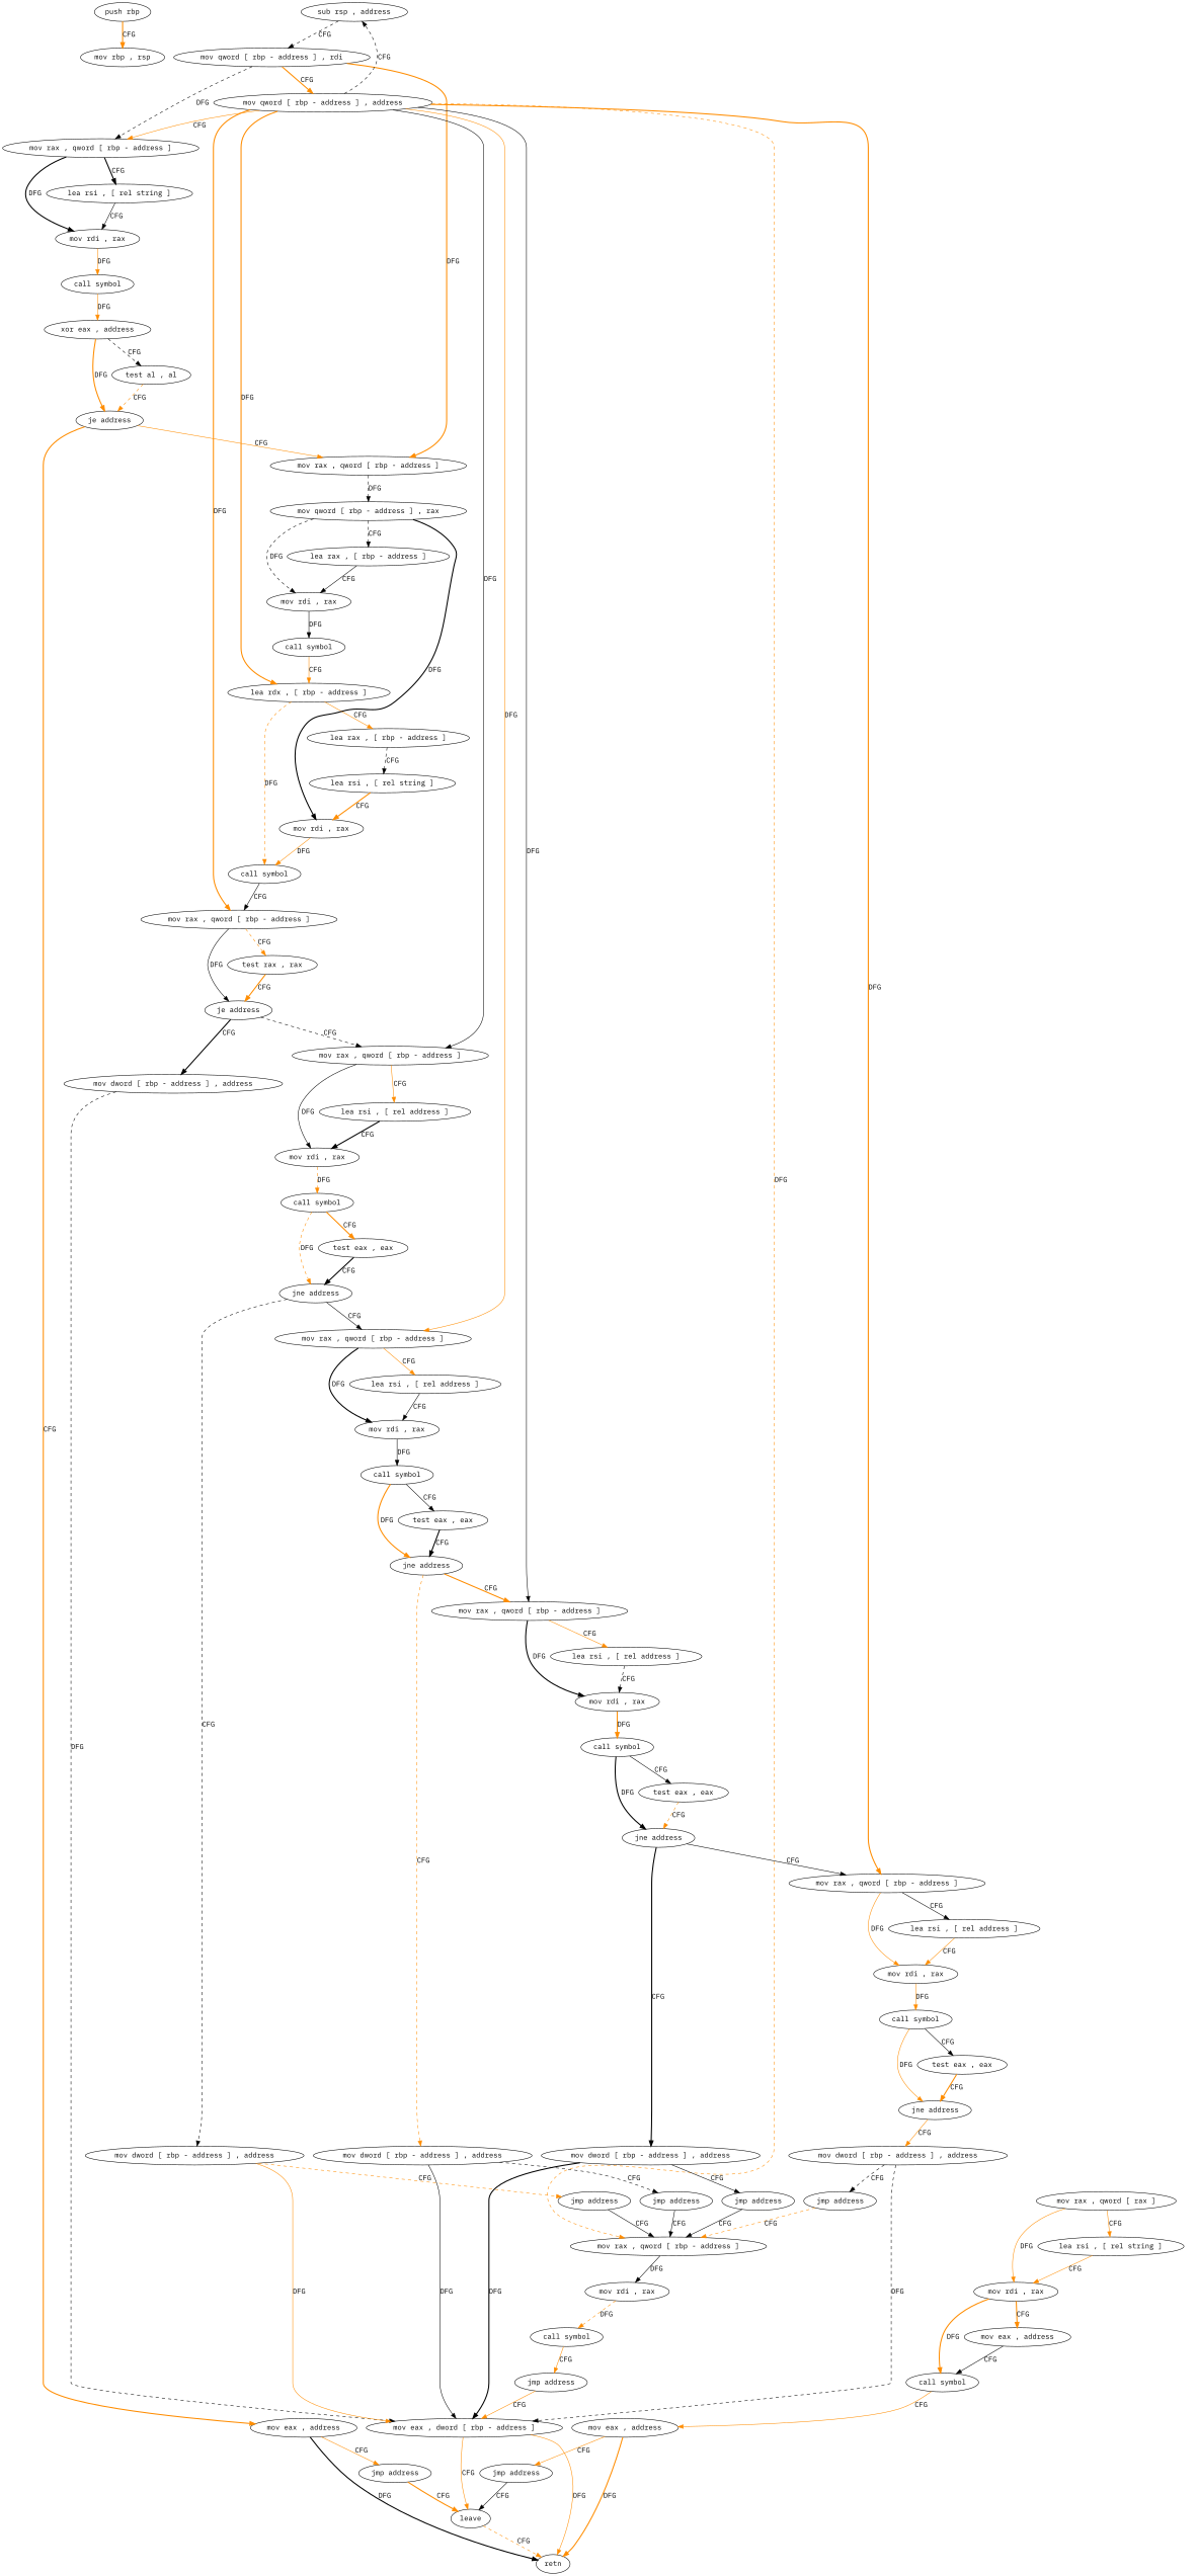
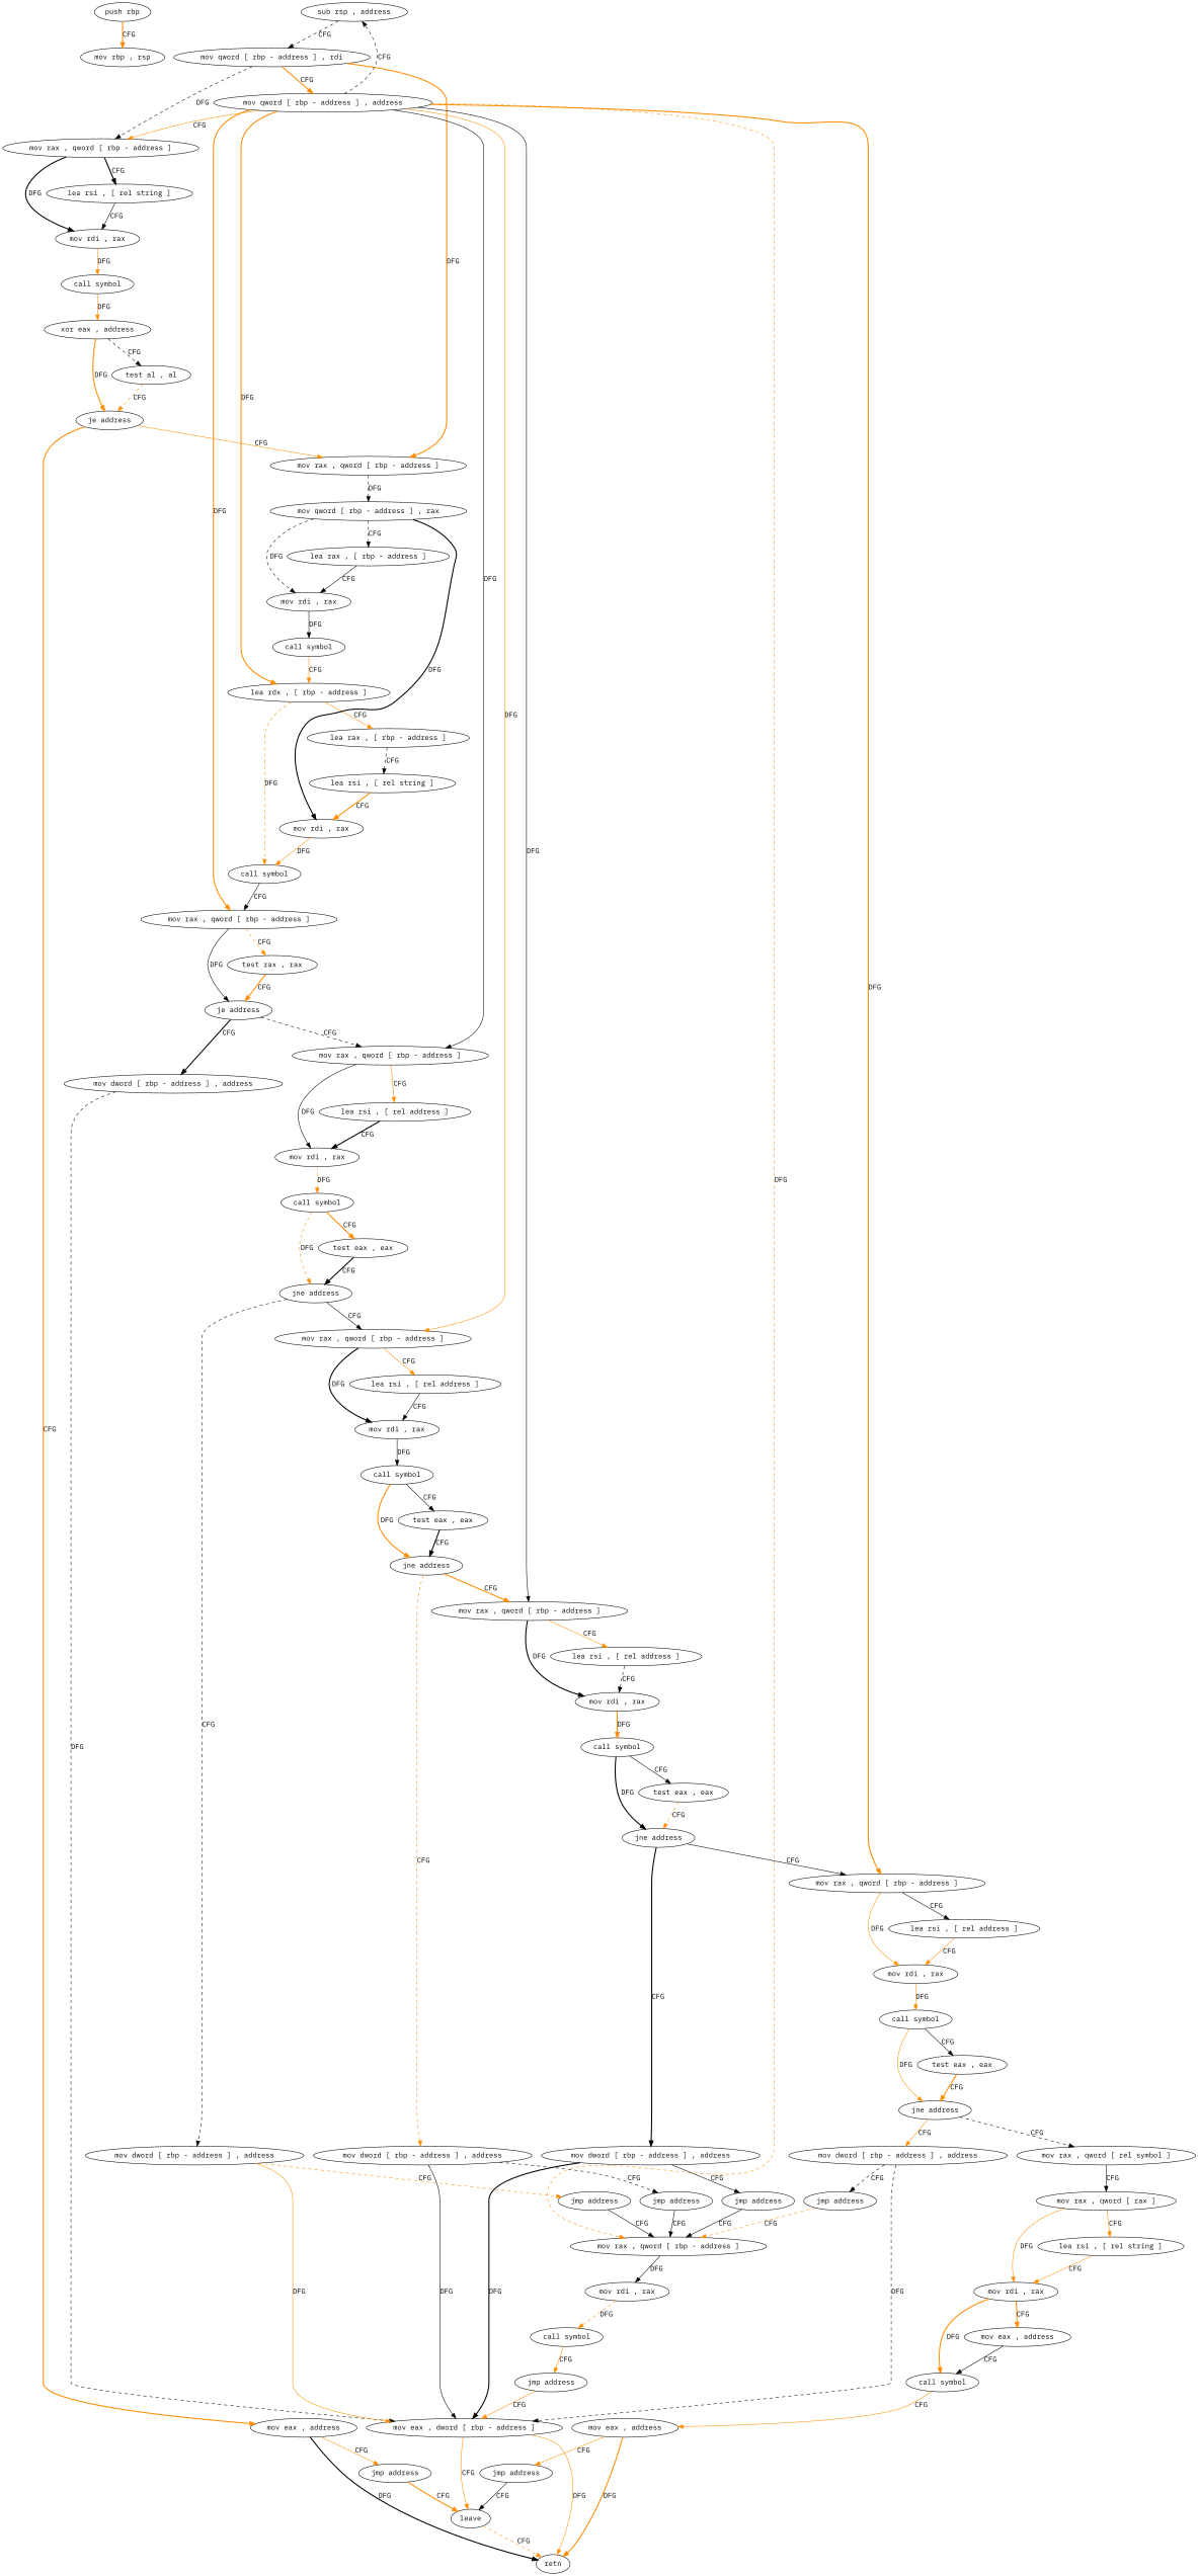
  digraph {
    fontname="IBM Plex Mono"
    node [fontname="IBM Plex Mono"]
    edge [color=darkorange fontname="IBM Plex Mono" style=solid]
    n1 [label="push rbp"]
    n2 [label="mov rbp , rsp"]
    n3 [label="sub rsp , address"]
    n4 [label="mov qword [ rbp - address ] , rdi"]
    n5 [label="mov qword [ rbp - address ] , address"]
    n6 [label="mov rax , qword [ rbp - address ]"]
    n7 [label="mov rax , qword [ rbp - address ]"]
    n8 [label="lea rdx , [ rbp - address ]"]
    n9 [label="mov rax , qword [ rbp - address ]"]
    n10 [label="mov rax , qword [ rbp - address ]"]
    n11 [label="mov rax , qword [ rbp - address ]"]
    n12 [label="mov rax , qword [ rbp - address ]"]
    n13 [label="mov rax , qword [ rbp - address ]"]
    n14 [label="mov rax , qword [ rbp - address ]"]
    n15 [label="lea rsi , [ rel string ]"]
    n16 [label="mov rdi , rax"]
    n17 [label="mov qword [ rbp - address ] , rax"]
    n18 [label="lea rax , [ rbp - address ]"]
    n19 [label="call symbol"]
    n20 [label="test rax , rax"]
    n21 [label="je address"]
    n22 [label="lea rsi , [ rel address ]"]
    n23 [label="mov rdi , rax"]
    n24 [label="lea rsi , [ rel address ]"]
    n25 [label="mov rdi , rax"]
    n26 [label="lea rsi , [ rel address ]"]
    n27 [label="mov rdi , rax"]
    n28 [label="mov rdi , rax"]
    n29 [label="lea rsi , [ rel address ]"]
    n30 [label="mov rdi , rax"]
    n31 [label="call symbol"]
    n32 [label="xor eax , address"]
    n33 [label="test al , al"]
    n34 [label="je address"]
    n35 [label="mov eax , address"]
    n36 [label="jmp address"]
    n37 [label=retn]
    n38 [label="lea rax , [ rbp - address ]"]
    n39 [label="mov rdi , rax"]
    n40 [label="mov rdi , rax"]
    n41 [label=leave]
    n42 [label="call symbol"]
    n43 [label="lea rsi , [ rel string ]"]
    n44 [label="mov dword [ rbp - address ] , address"]
    n45 [label="mov eax , dword [ rbp - address ]"]
    n46 [label="call symbol"]
    n47 [label="test eax , eax"]
    n48 [label="jne address"]
    n49 [label="mov dword [ rbp - address ] , address"]
    n50 [label="jmp address"]
    n51 [label="call symbol"]
    n52 [label="test eax , eax"]
    n53 [label="jne address"]
    n54 [label="mov dword [ rbp - address ] , address"]
    n55 [label="jmp address"]
    n56 [label="call symbol"]
    n57 [label="call symbol"]
    n58 [label="test eax , eax"]
    n59 [label="jne address"]
    n60 [label="mov dword [ rbp - address ] , address"]
    n61 [label="jmp address"]
    n62 [label="call symbol"]
    n63 [label="jmp address"]
    n64 [label="test eax , eax"]
    n65 [label="jne address"]
+   n66 [label="mov rax , qword [ rel symbol ]"]
    n67 [label="mov dword [ rbp - address ] , address"]
    n68 [label="mov rax , qword [ rax ]"]
    n69 [label="jmp address"]
    n70 [label="lea rsi , [ rel string ]"]
    n71 [label="mov rdi , rax"]
    n72 [label="mov eax , address"]
    n73 [label="call symbol"]
    n74 [label="mov eax , address"]
    n75 [label="jmp address"]
    n1 -> n2 [label=CFG style=bold]
    n3 -> n4 [color=black label=CFG style=dashed]
    n4 -> n5 [label=CFG style=bold]
    n4 -> n6 [color=black label=DFG style=dashed]
    n4 -> n7 [label=DFG style=bold]
    n5 -> n3 [color=black label=CFG style=dashed]
    n5 -> n6 [label=CFG]
    n5 -> n8 [label=DFG style=bold]
    n5 -> n9 [label=DFG style=bold]
    n5 -> n10 [color=black label=DFG]
    n5 -> n11 [label=DFG]
    n5 -> n12 [color=black label=DFG]
    n5 -> n13 [label=DFG style=dashed]
    n5 -> n14 [label=DFG style=bold]
    n6 -> n15 [color=black label=CFG style=bold]
    n6 -> n16 [color=black label=DFG style=bold]
    n7 -> n17 [color=black label=DFG style=dashed]
    n8 -> n18 [label=CFG]
    n8 -> n19 [label=DFG style=dashed]
    n9 -> n20 [label=CFG style=dashed]
    n9 -> n21 [color=black label=DFG]
    n10 -> n22 [label=CFG]
    n10 -> n23 [color=black label=DFG]
    n11 -> n24 [label=CFG]
    n11 -> n25 [color=black label=DFG style=bold]
    n12 -> n26 [label=CFG]
    n12 -> n27 [color=black label=DFG style=bold]
    n13 -> n28 [color=black label=DFG]
    n14 -> n29 [color=black label=CFG]
    n14 -> n30 [label=DFG]
    n15 -> n16 [color=black label=CFG]
    n16 -> n31 [label=DFG]
    n17 -> n38 [color=black label=CFG style=dashed]
    n17 -> n39 [color=black label=DFG style=dashed]
    n17 -> n40 [color=black label=DFG style=bold]
    n18 -> n43 [color=black label=CFG style=dashed]
    n19 -> n9 [color=black label=CFG]
    n20 -> n21 [label=CFG style=bold]
    n21 -> n10 [color=black label=CFG style=dashed]
    n21 -> n44 [color=black label=CFG style=bold]
    n22 -> n23 [color=black label=CFG style=bold]
    n23 -> n46 [label=DFG style=dashed]
    n24 -> n25 [color=black label=CFG]
    n25 -> n51 [color=black label=DFG]
    n26 -> n27 [color=black label=CFG style=dashed]
    n27 -> n56 [label=DFG style=bold]
    n28 -> n57 [label=DFG style=dashed]
    n29 -> n30 [label=CFG]
    n30 -> n62 [label=DFG]
    n31 -> n32 [label=DFG]
    n32 -> n33 [color=black label=CFG style=dashed]
    n32 -> n34 [label=DFG style=bold]
    n33 -> n34 [label=CFG style=dashed]
    n34 -> n7 [label=CFG]
    n34 -> n35 [label=CFG style=bold]
    n35 -> n36 [label=CFG]
    n35 -> n37 [color=black label=DFG style=bold]
    n36 -> n41 [label=CFG style=bold]
    n38 -> n39 [color=black label=CFG]
    n39 -> n42 [color=black label=DFG]
    n40 -> n19 [label=DFG]
    n41 -> n37 [label=CFG style=dashed]
    n42 -> n8 [label=CFG]
    n43 -> n40 [label=CFG style=bold]
    n44 -> n45 [color=black label=DFG style=dashed]
    n45 -> n37 [label=DFG]
    n45 -> n41 [label=CFG]
    n46 -> n47 [label=CFG style=bold]
    n46 -> n48 [label=DFG style=dashed]
    n47 -> n48 [color=black label=CFG style=bold]
    n48 -> n11 [color=black label=CFG]
    n48 -> n49 [color=black label=CFG style=dashed]
    n49 -> n45 [label=DFG]
    n49 -> n50 [label=CFG style=dashed]
    n50 -> n13 [color=black label=CFG]
    n51 -> n52 [color=black label=CFG]
    n51 -> n53 [label=DFG style=bold]
    n52 -> n53 [color=black label=CFG style=bold]
    n53 -> n12 [label=CFG style=bold]
    n53 -> n54 [label=CFG style=dashed]
    n54 -> n45 [color=black label=DFG]
    n54 -> n55 [color=black label=CFG style=dashed]
    n55 -> n13 [color=black label=CFG]
    n56 -> n58 [color=black label=CFG]
    n56 -> n59 [color=black label=DFG style=bold]
    n57 -> n63 [label=CFG]
    n58 -> n59 [label=CFG style=dashed]
    n59 -> n14 [color=black label=CFG]
    n59 -> n60 [color=black label=CFG style=bold]
    n60 -> n45 [color=black label=DFG style=bold]
    n60 -> n61 [color=black label=CFG]
    n61 -> n13 [color=black label=CFG]
    n62 -> n64 [color=black label=CFG]
    n62 -> n65 [label=DFG]
    n63 -> n45 [label=CFG]
    n64 -> n65 [label=CFG style=bold]
+   n65 -> n66 [color=black label=CFG style=dashed]
    n65 -> n67 [label=CFG]
+   n66 -> n68 [color=black label=CFG]
    n67 -> n45 [color=black label=DFG style=dashed]
    n67 -> n69 [color=black label=CFG style=dashed]
    n68 -> n70 [label=CFG]
    n68 -> n71 [label=DFG]
    n69 -> n13 [label=CFG style=dashed]
    n70 -> n71 [label=CFG]
    n71 -> n72 [label=CFG style=bold]
    n71 -> n73 [label=DFG style=bold]
    n72 -> n73 [color=black label=CFG]
    n73 -> n74 [label=CFG]
    n74 -> n37 [label=DFG style=bold]
    n74 -> n75 [label=CFG]
    n75 -> n41 [color=black label=CFG]
  }
